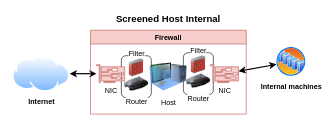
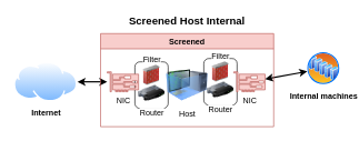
  <mxCell id="0" />
  <mxCell id="1" parent="0" />
  <mxCell id="2" value="Internet" style="aspect=fixed;perimeter=ellipsePerimeter;html=1;align=center;shadow=0;dashed=0;spacingTop=3;image;image=img/lib/active_directory/internet_cloud.svg;fontStyle=1" vertex="1" parent="1"><mxGeometry x="20" y="92.5" width="95.24" height="60" as="geometry" /></mxCell>
  <mxCell id="3" value="Internal machines" style="aspect=fixed;perimeter=ellipsePerimeter;html=1;align=center;shadow=0;dashed=0;spacingTop=3;image;image=img/lib/active_directory/server_farm.svg;fontStyle=1" vertex="1" parent="1"><mxGeometry x="460" y="77.5" width="50" height="50" as="geometry" /></mxCell>
  <mxCell id="4" value="" style="endArrow=classic;startArrow=classic;html=1;strokeWidth=2;" edge="1" parent="1" source="19" target="3"><mxGeometry width="50" height="50" relative="1" as="geometry"><mxPoint x="480" y="140" as="sourcePoint" /><mxPoint x="370" y="120" as="targetPoint" /></mxGeometry></mxCell>
  <mxCell id="5" value="" style="endArrow=classic;startArrow=classic;html=1;strokeWidth=2;" edge="1" parent="1" source="2" target="13"><mxGeometry width="50" height="50" relative="1" as="geometry"><mxPoint x="310" y="110" as="sourcePoint" /><mxPoint x="170" y="105.764" as="targetPoint" /></mxGeometry></mxCell>
  <mxCell id="6" value="&lt;b&gt;&lt;font style=&quot;font-size: 16px&quot;&gt;Screened Host Internal&lt;/font&gt;&lt;/b&gt;" style="text;html=1;strokeColor=none;fillColor=none;align=center;verticalAlign=middle;whiteSpace=wrap;rounded=0;" vertex="1" parent="1"><mxGeometry x="150" y="20" width="260" height="20" as="geometry" /></mxCell>
- <mxCell id="7" value="Firewall" style="swimlane;fillColor=#f8cecc;strokeColor=#b85450;" vertex="1" parent="1"><mxGeometry x="150" y="50" width="260" height="140" as="geometry" /></mxCell>
+ <mxCell id="7" value="Screened" style="swimlane;fillColor=#f8cecc;strokeColor=#b85450;" vertex="1" parent="1"><mxGeometry x="150" y="50" width="260" height="140" as="geometry" /></mxCell>
  <mxCell id="8" value="" style="group" vertex="1" connectable="0" parent="7"><mxGeometry x="51.5" y="42.5" width="50" height="70" as="geometry" /></mxCell>
  <mxCell id="9" value="" style="group" vertex="1" connectable="0" parent="8"><mxGeometry width="50" height="70" as="geometry" /></mxCell>
  <mxCell id="10" value="" style="rounded=1;whiteSpace=wrap;html=1;align=center;" vertex="1" parent="9"><mxGeometry width="50" height="70" as="geometry" /></mxCell>
  <mxCell id="11" value="Filter" style="image;html=1;labelBackgroundColor=#ffffff;image=img/lib/clip_art/networking/Firewall_02_128x128.png;fontStyle=0;labelPosition=center;verticalLabelPosition=top;align=center;verticalAlign=bottom;" vertex="1" parent="9"><mxGeometry x="2.75" y="5" width="44.5" height="30" as="geometry" /></mxCell>
  <mxCell id="12" value="Router" style="image;html=1;labelBackgroundColor=#ffffff;image=img/lib/clip_art/networking/Router_128x128.png;labelPosition=center;verticalLabelPosition=bottom;align=center;verticalAlign=top;" vertex="1" parent="9"><mxGeometry x="5.0" y="32" width="40" height="30" as="geometry" /></mxCell>
  <mxCell id="13" value="NIC" style="pointerEvents=1;shadow=0;dashed=0;html=1;strokeColor=#b85450;fillColor=#f8cecc;labelPosition=center;verticalLabelPosition=bottom;verticalAlign=top;outlineConnect=0;align=center;shape=mxgraph.office.devices.nic;" vertex="1" parent="7"><mxGeometry x="10" y="57.5" width="47" height="30" as="geometry" /></mxCell>
  <mxCell id="14" value="" style="group" vertex="1" connectable="0" parent="7"><mxGeometry x="155" y="37.5" width="50" height="70" as="geometry" /></mxCell>
  <mxCell id="15" value="" style="group" vertex="1" connectable="0" parent="14"><mxGeometry width="50" height="70" as="geometry" /></mxCell>
  <mxCell id="16" value="" style="rounded=1;whiteSpace=wrap;html=1;align=center;" vertex="1" parent="15"><mxGeometry width="50" height="70" as="geometry" /></mxCell>
  <mxCell id="17" value="Filter" style="image;html=1;labelBackgroundColor=#ffffff;image=img/lib/clip_art/networking/Firewall_02_128x128.png;fontStyle=0;labelPosition=center;verticalLabelPosition=top;align=center;verticalAlign=bottom;" vertex="1" parent="15"><mxGeometry x="2.75" y="5" width="44.5" height="30" as="geometry" /></mxCell>
  <mxCell id="18" value="Router" style="image;html=1;labelBackgroundColor=#ffffff;image=img/lib/clip_art/networking/Router_128x128.png;labelPosition=center;verticalLabelPosition=bottom;align=center;verticalAlign=top;" vertex="1" parent="15"><mxGeometry x="5.0" y="32" width="40" height="30" as="geometry" /></mxCell>
  <mxCell id="19" value="NIC" style="pointerEvents=1;shadow=0;dashed=0;html=1;strokeColor=#b85450;fillColor=#f8cecc;labelPosition=center;verticalLabelPosition=bottom;verticalAlign=top;outlineConnect=0;align=center;shape=mxgraph.office.devices.nic;" vertex="1" parent="7"><mxGeometry x="200" y="57.5" width="47" height="30" as="geometry" /></mxCell>
  <mxCell id="20" value="Host" style="image;html=1;labelBackgroundColor=#ffffff;image=img/lib/clip_art/computers/Virtual_Machine_128x128.png;fontStyle=0" vertex="1" parent="7"><mxGeometry x="98.5" y="47.5" width="63" height="60" as="geometry" /></mxCell>
